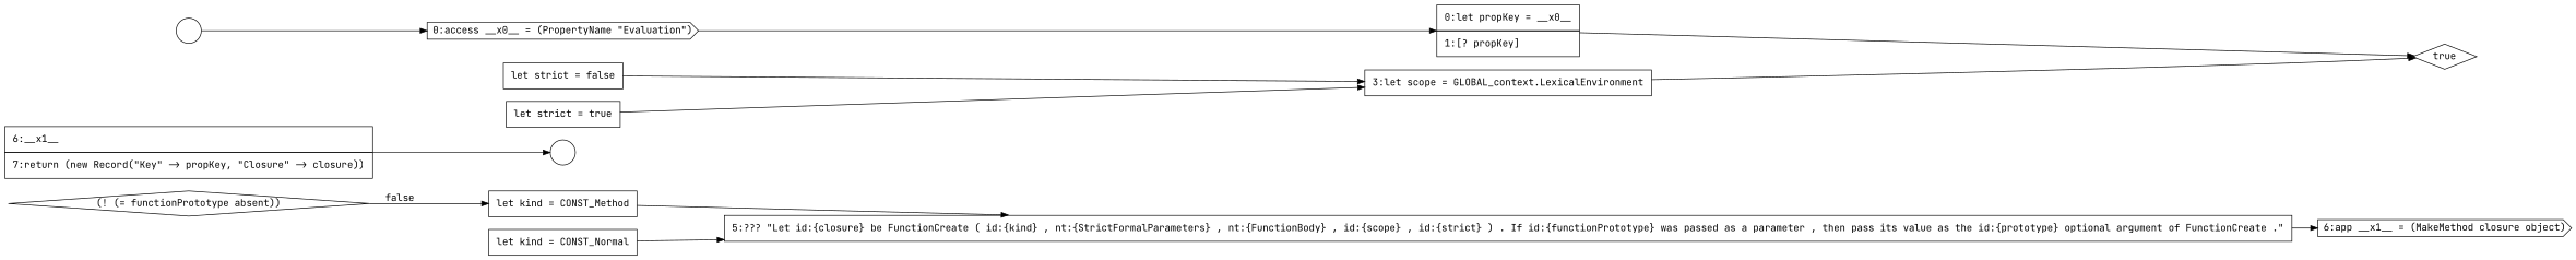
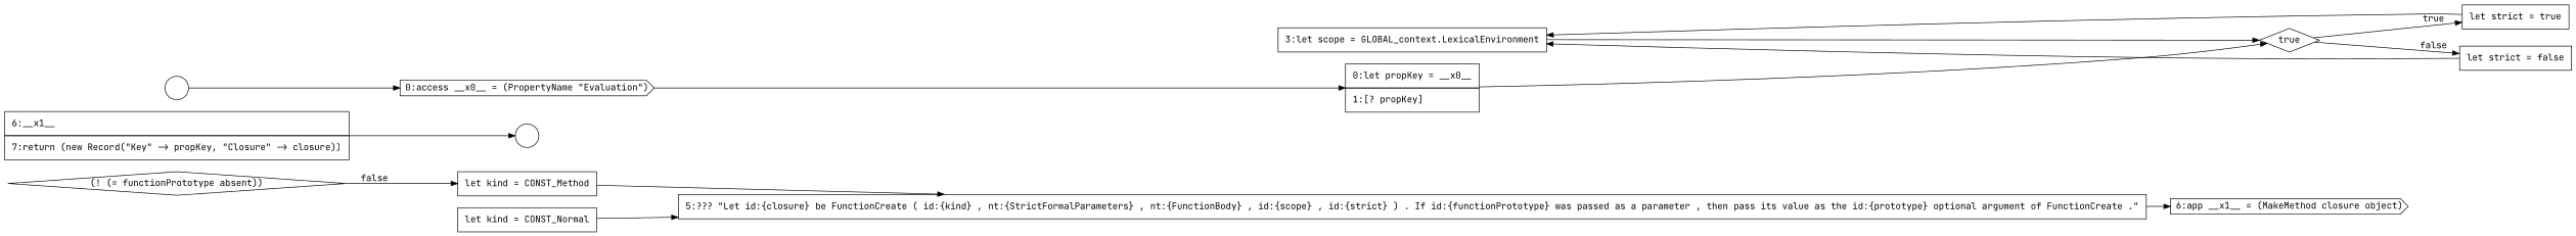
  digraph {
    fontname="JetBrains Mono"
    rankdir=LR
    node [color=black fillcolor=white fontname="JetBrains Mono" shape=none style=filled margin=0]
    edge [color=black fontname="JetBrains Mono"]
    n1 [label=<<font color="black">6:app __x1__ = (MakeMethod closure object)</font>> shape=cds margin=""]
    n2 [label=<<font color="black">     <table border="0" cellborder="1" cellspacing="0" cellpadding="10">       <tr><td align="left">6:__x1__</td></tr>       <tr><td align="left">7:return (new Record(&quot;Key&quot; -&gt; propKey, &quot;Closure&quot; -&gt; closure))</td></tr>     </table>   </font>>]
    n3 [label=" " shape=circle margin=""]
    n4 [label=<<font color="black">     <table border="0" cellborder="1" cellspacing="0" cellpadding="10">       <tr><td align="left">3:let scope = GLOBAL_context.LexicalEnvironment</td></tr>     </table>   </font>>]
    n5 [label=<<font color="black">true</font>> shape=diamond margin=""]
    n6 [label=<<font color="black">(! (= functionPrototype absent))</font>> shape=diamond margin=""]
    n7 [label=<<font color="black">     <table border="0" cellborder="1" cellspacing="0" cellpadding="10">       <tr><td align="left">let kind = CONST_Method</td></tr>     </table>   </font>>]
    n8 [label=<<font color="black">     <table border="0" cellborder="1" cellspacing="0" cellpadding="10">       <tr><td align="left">let strict = false</td></tr>     </table>   </font>>]
    n9 [label=<<font color="black">     <table border="0" cellborder="1" cellspacing="0" cellpadding="10">       <tr><td align="left">let strict = true</td></tr>     </table>   </font>>]
    n10 [label=" " shape=circle margin=""]
    n11 [label=<<font color="black">0:access __x0__ = (PropertyName &quot;Evaluation&quot;)</font>> shape=cds margin=""]
    n12 [label=<<font color="black">     <table border="0" cellborder="1" cellspacing="0" cellpadding="10">       <tr><td align="left">0:let propKey = __x0__</td></tr>       <tr><td align="left">1:[? propKey]</td></tr>     </table>   </font>>]
    n13 [label=<<font color="black">     <table border="0" cellborder="1" cellspacing="0" cellpadding="10">       <tr><td align="left">let kind = CONST_Normal</td></tr>     </table>   </font>>]
    n14 [label=<<font color="black">     <table border="0" cellborder="1" cellspacing="0" cellpadding="10">       <tr><td align="left">5:??? &quot;Let id:{closure} be FunctionCreate ( id:{kind} , nt:{StrictFormalParameters} , nt:{FunctionBody} , id:{scope} , id:{strict} ) . If id:{functionPrototype} was passed as a parameter , then pass its value as the id:{prototype} optional argument of FunctionCreate .&quot;</td></tr>     </table>   </font>>]
    n2 -> n3
    n4 -> n5
+   n5 -> n8 [label=<<font color="black">false</font>>]
+   n5 -> n9 [label=<<font color="black">true</font>>]
    n6 -> n7 [label=<<font color="black">false</font>>]
    n7 -> n14
    n8 -> n4
    n9 -> n4
    n10 -> n11
    n11 -> n12
    n12 -> n5
    n13 -> n14
    n14 -> n1
  }
